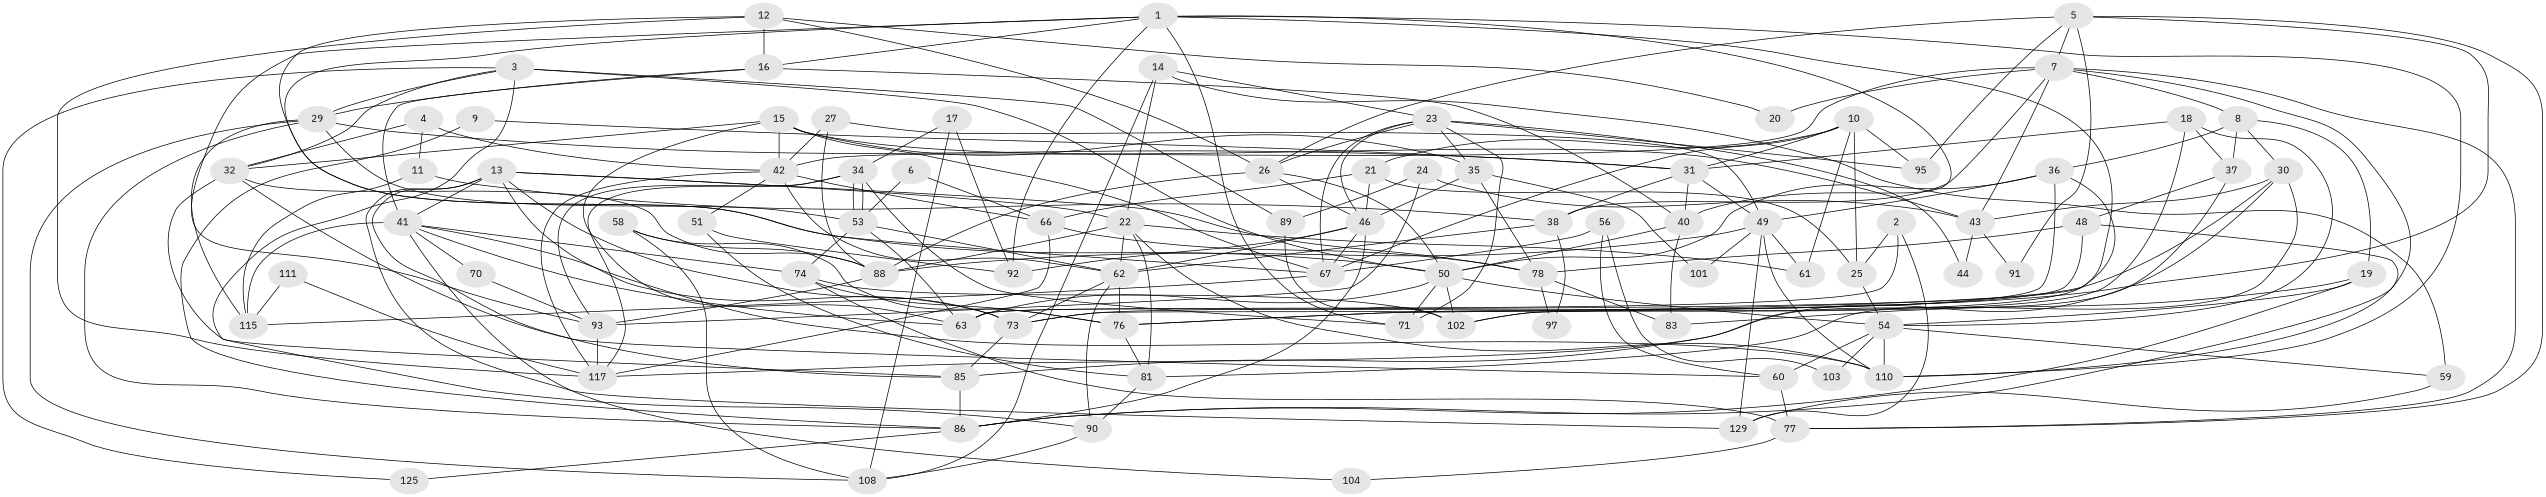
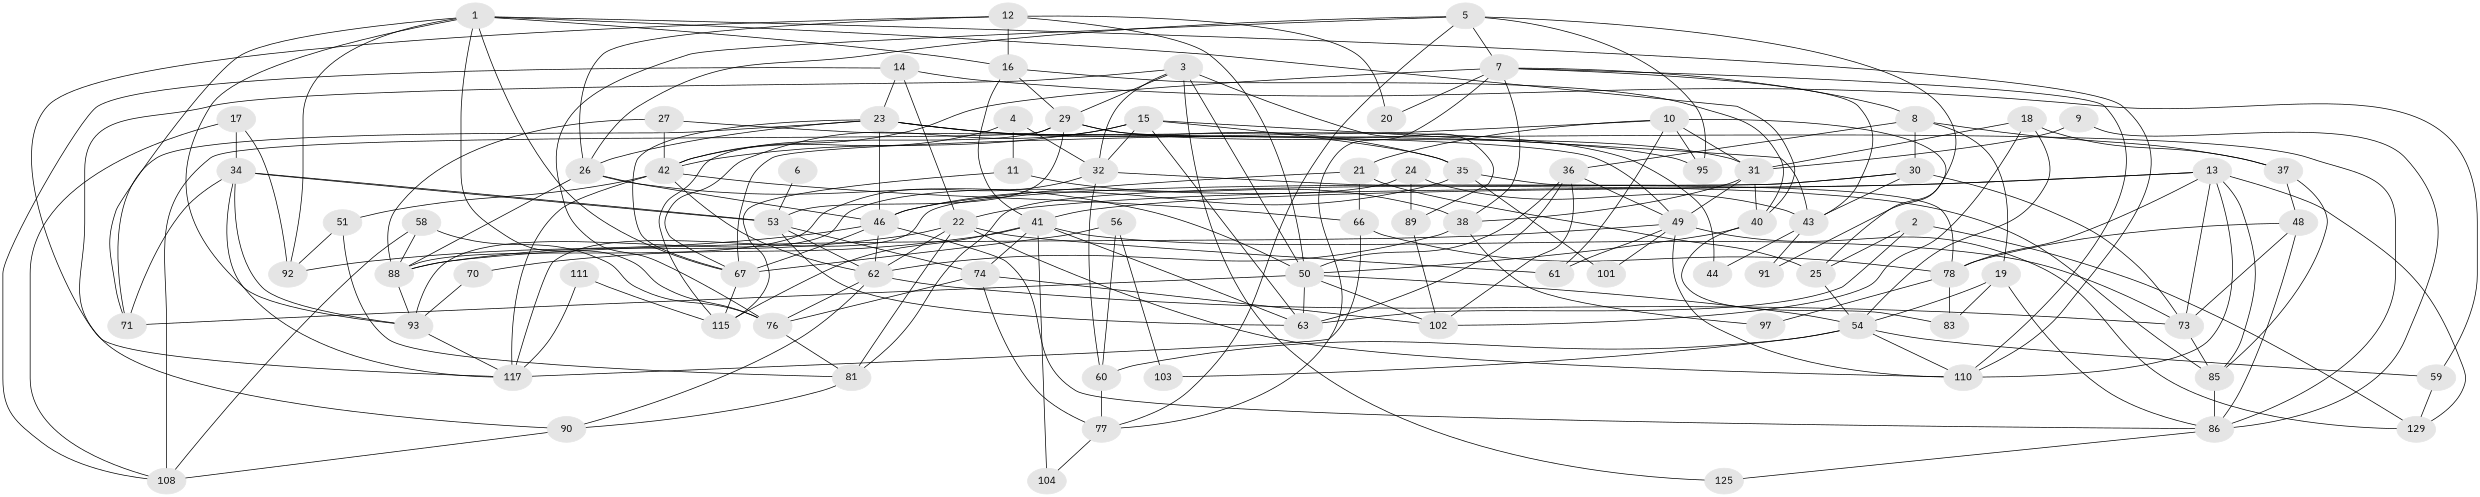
  graph {
    fontname="IBM Plex Sans"
    node [color=gray90 fontname="IBM Plex Sans" style=filled]
    edge [fontname="IBM Plex Sans"]
    1 [super="+100"]
    16 [super="+39"]
    40 [super="+127"]
    67 [super="+126"]
    71
    76 [super="+121"]
    92
    93
    110
    29 [super="+116"]
    41 [super="+68"]
    50 [super="+52"]
    83
    115
    81
    117
    2
    25
    63
    129
    54 [super="+55"]
    3 [super="+64"]
    32 [super="+33"]
    89
    90
    125
    31 [super="+128"]
    86 [super="+114"]
    108 [super="+124"]
    53 [super="+120"]
    85 [super="+94"]
    88 [super="+99"]
    60
    102
    4
    11
    42 [super="+118"]
    38
    66
    62 [super="+80"]
    51
    5 [super="+112"]
    7 [super="+107"]
    26 [super="+84"]
    77 [super="+123"]
    91
    95
    8 [super="+28"]
    20
    43 [super="+87"]
    46 [super="+72"]
    104
    49 [super="+65"]
    6
    78 [super="+122"]
    19
    30 [super="+57"]
    36 [super="+109"]
    37
    97
    44
    73 [super="+75"]
    48
    9
    10 [super="+98"]
    21
    61
    12
    13 [super="+69"]
    22 [super="+119"]
    70
    74 [super="+79"]
    14 [super="+106"]
    23 [super="+45"]
    59
    35 [super="+105"]
    15 [super="+113"]
    101
    17 [super="+82"]
    34 [super="+47"]
    18 [super="+96"]
    103
    24
    27
    56
    58
    111
    1 -- 16
    1 -- 40
    1 -- 67
    1 -- 71
    1 -- 76
    1 -- 92
    1 -- 93
    1 -- 110
    16 -- 40
    16 -- 29
    16 -- 41
    40 -- 50
    40 -- 83
    67 -- 115
    76 -- 81
    93 -- 117
    29 -- 115
    29 -- 31
    29 -- 86
    29 -- 108
    29 -- 53
    41 -- 115
    41 -- 63
    41 -- 104
    41 -- 73
    41 -- 70
    41 -- 74
    50 -- 71
    50 -- 63
    50 -- 54
    50 -- 102
    81 -- 90
    2 -- 25
    2 -- 63
    2 -- 129
    25 -- 54
    54 -- 110
    54 -- 60
    54 -- 59
    54 -- 103
    3 -- 29
    3 -- 50 [weight=2]
    3 -- 32
    3 -- 89
    3 -- 90
    3 -- 125
    32 -- 85
    32 -- 88
    32 -- 60
    89 -- 102
    90 -- 108
    31 -- 40
    31 -- 38
    31 -- 49
    86 -- 125
    53 -- 63
    53 -- 62
    53 -- 74 [weight=2]
    85 -- 86
    88 -- 93
    60 -- 77
    4 -- 32
    4 -- 11
    4 -- 42
    11 -- 115
    11 -- 38
    42 -- 117
    42 -- 66
    42 -- 62
    42 -- 51
    38 -- 62
    38 -- 97
    66 -- 117
    66 -- 78
    62 -- 76
    62 -- 90
    62 -- 73
    51 -- 92
    51 -- 81
    5 -- 76
    5 -- 7
    5 -- 26
    5 -- 77
    5 -- 91
    5 -- 95
    7 -- 110
    7 -- 42
    7 -- 38
    7 -- 77
    7 -- 8
    7 -- 20
    7 -- 43
    26 -- 50
    26 -- 88
    26 -- 46
    77 -- 104
    8 -- 19
    8 -- 30
    8 -- 36
    8 -- 37
    43 -- 91
    43 -- 44 [weight=2]
    46 -- 67
    46 -- 92
    46 -- 86
    46 -- 62
    49 -- 110
    49 -- 129
    49 -- 88
    49 -- 61
    49 -- 101
    6 -- 53
-   6 -- 66
    78 -- 83
    78 -- 97
    19 -- 83
    19 -- 54
    19 -- 86
    30 -- 81
    30 -- 117
    30 -- 43
    30 -- 73
    36 -- 50
    36 -- 63
    36 -- 102
    36 -- 49
    37 -- 85
    37 -- 48
    73 -- 85
    48 -- 86
    48 -- 78
    48 -- 73
    9 -- 31
    9 -- 86
    10 -- 67
    10 -- 25
    10 -- 31
    10 -- 95
    10 -- 21
    10 -- 61
    21 -- 25
    21 -- 66
    21 -- 46
    12 -- 16
    12 -- 50
    12 -- 117
    12 -- 26
    12 -- 20
    13 -- 110
    13 -- 41
    13 -- 129
    13 -- 85
    13 -- 78
    13 -- 73
    13 -- 22
    22 -- 110
    22 -- 81
    22 -- 88
    22 -- 62
    22 -- 61
    70 -- 93
    74 -- 76
    74 -- 102
    74 -- 77
    14 -- 108
    14 -- 22
    14 -- 23
    14 -- 59
    23 -- 67
    23 -- 71
    23 -- 26
    23 -- 95
    23 -- 46
    23 -- 44
    23 -- 35
    59 -- 129
    35 -- 46
    35 -- 78
    35 -- 101
    15 -- 67
    15 -- 63
    15 -- 32
    15 -- 42
    15 -- 43
    15 -- 35
    17 -- 92
    17 -- 108
    17 -- 34
    34 -- 71
    34 -- 93
    34 -- 117
    34 -- 53
    34 -- 53
    18 -- 54
    18 -- 31 [weight=2]
    18 -- 102
    18 -- 37
    24 -- 93
    24 -- 89
    24 -- 43
    27 -- 88
    27 -- 42
    27 -- 49
    56 -- 67
    56 -- 60
    56 -- 103
    58 -- 76
    58 -- 108
    58 -- 88
    111 -- 115
    111 -- 117
  }
